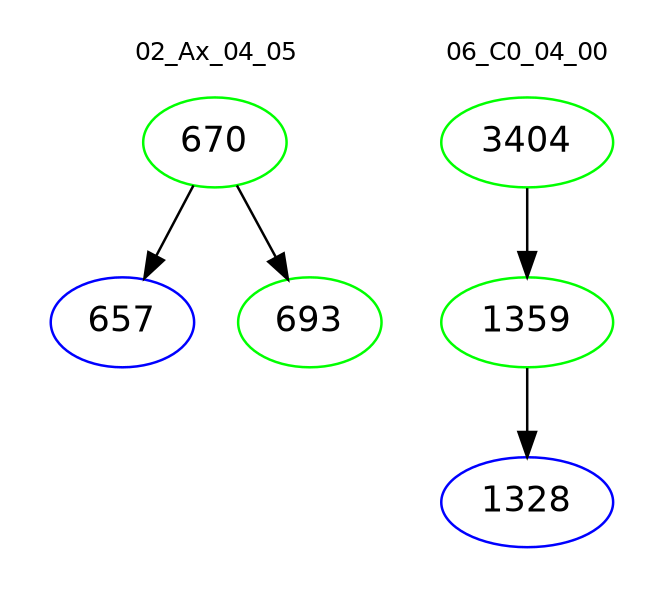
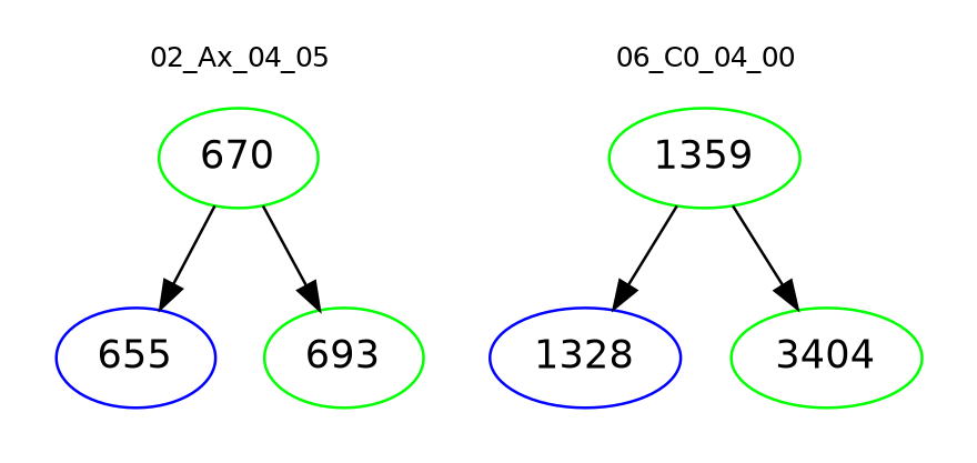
  digraph {
    fontname="DejaVu Sans"
    node [color=green fontname="DejaVu Sans"]
    edge [color=black fontname="DejaVu Sans"]
    n1 [label=670]
-   n2 [color=blue label=657]
+   n2 [color=blue label=655]
    n3 [label=693]
    n4 [label=1359]
    n5 [color=blue label=1328]
    n6 [label=3404]
    subgraph cluster_1 {
      color=white
      fontsize=10
      label="02_Ax_04_05"
      n1
      n2
      n3
    }
    subgraph cluster_2 {
      color=white
      fontsize=10
      label="06_C0_04_00"
      n4
      n5
      n6
    }
    n1 -> n2
    n1 -> n3
    n4 -> n5
-   n6 -> n4
+   n4 -> n6
  }
